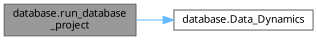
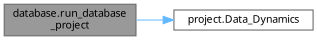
  digraph {
    rankdir=LR
    fontname="Noto Sans"
    node [fontname="Noto Sans" fontsize=10 shape=box style=filled]
    n1 [color=gray40 fillcolor=grey60 fontcolor=black height=0.2 label="database.run_database\l_project" width=0.4]
-   n2 [color=grey40 fillcolor=white height=0.2 label="database.Data_Dynamics" width=0.4]
+   n2 [color=grey40 fillcolor=white height=0.2 label="project.Data_Dynamics" width=0.4]
    n1 -> n2 [color=steelblue1 fontname="Noto Sans" fontsize=10 labelfontname=Helvetica labelfontsize=10 style=solid]
  }
